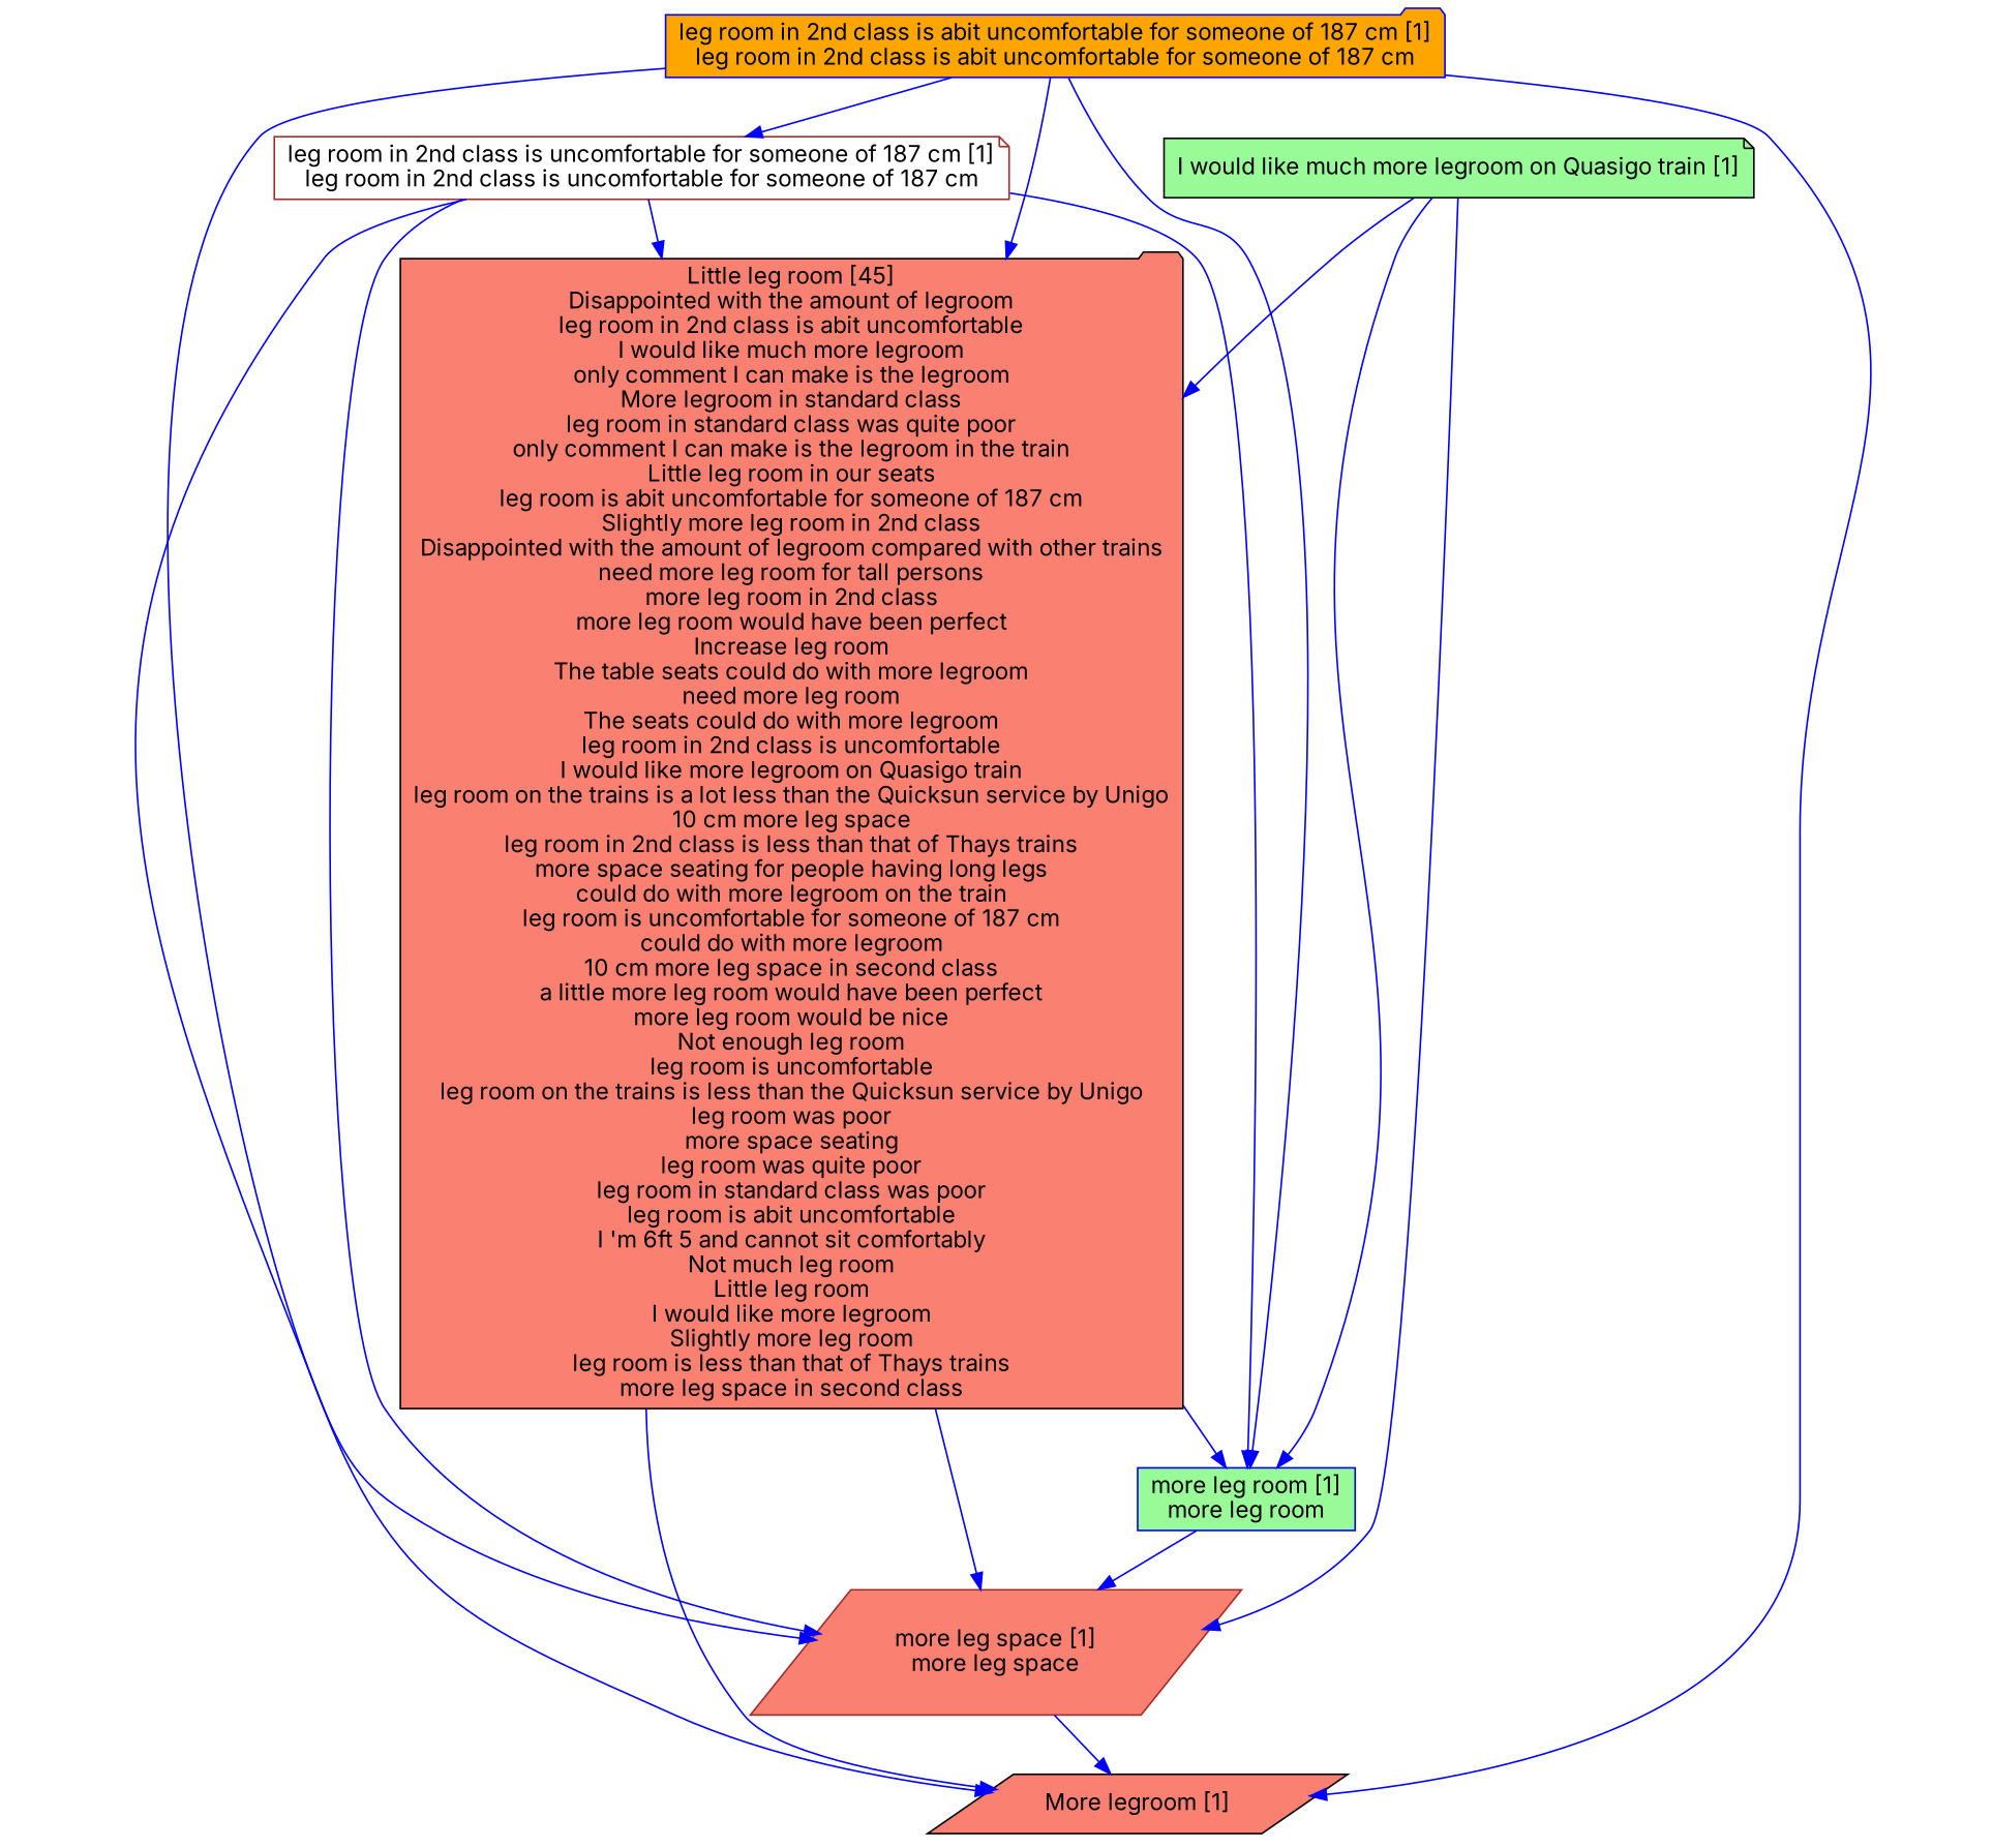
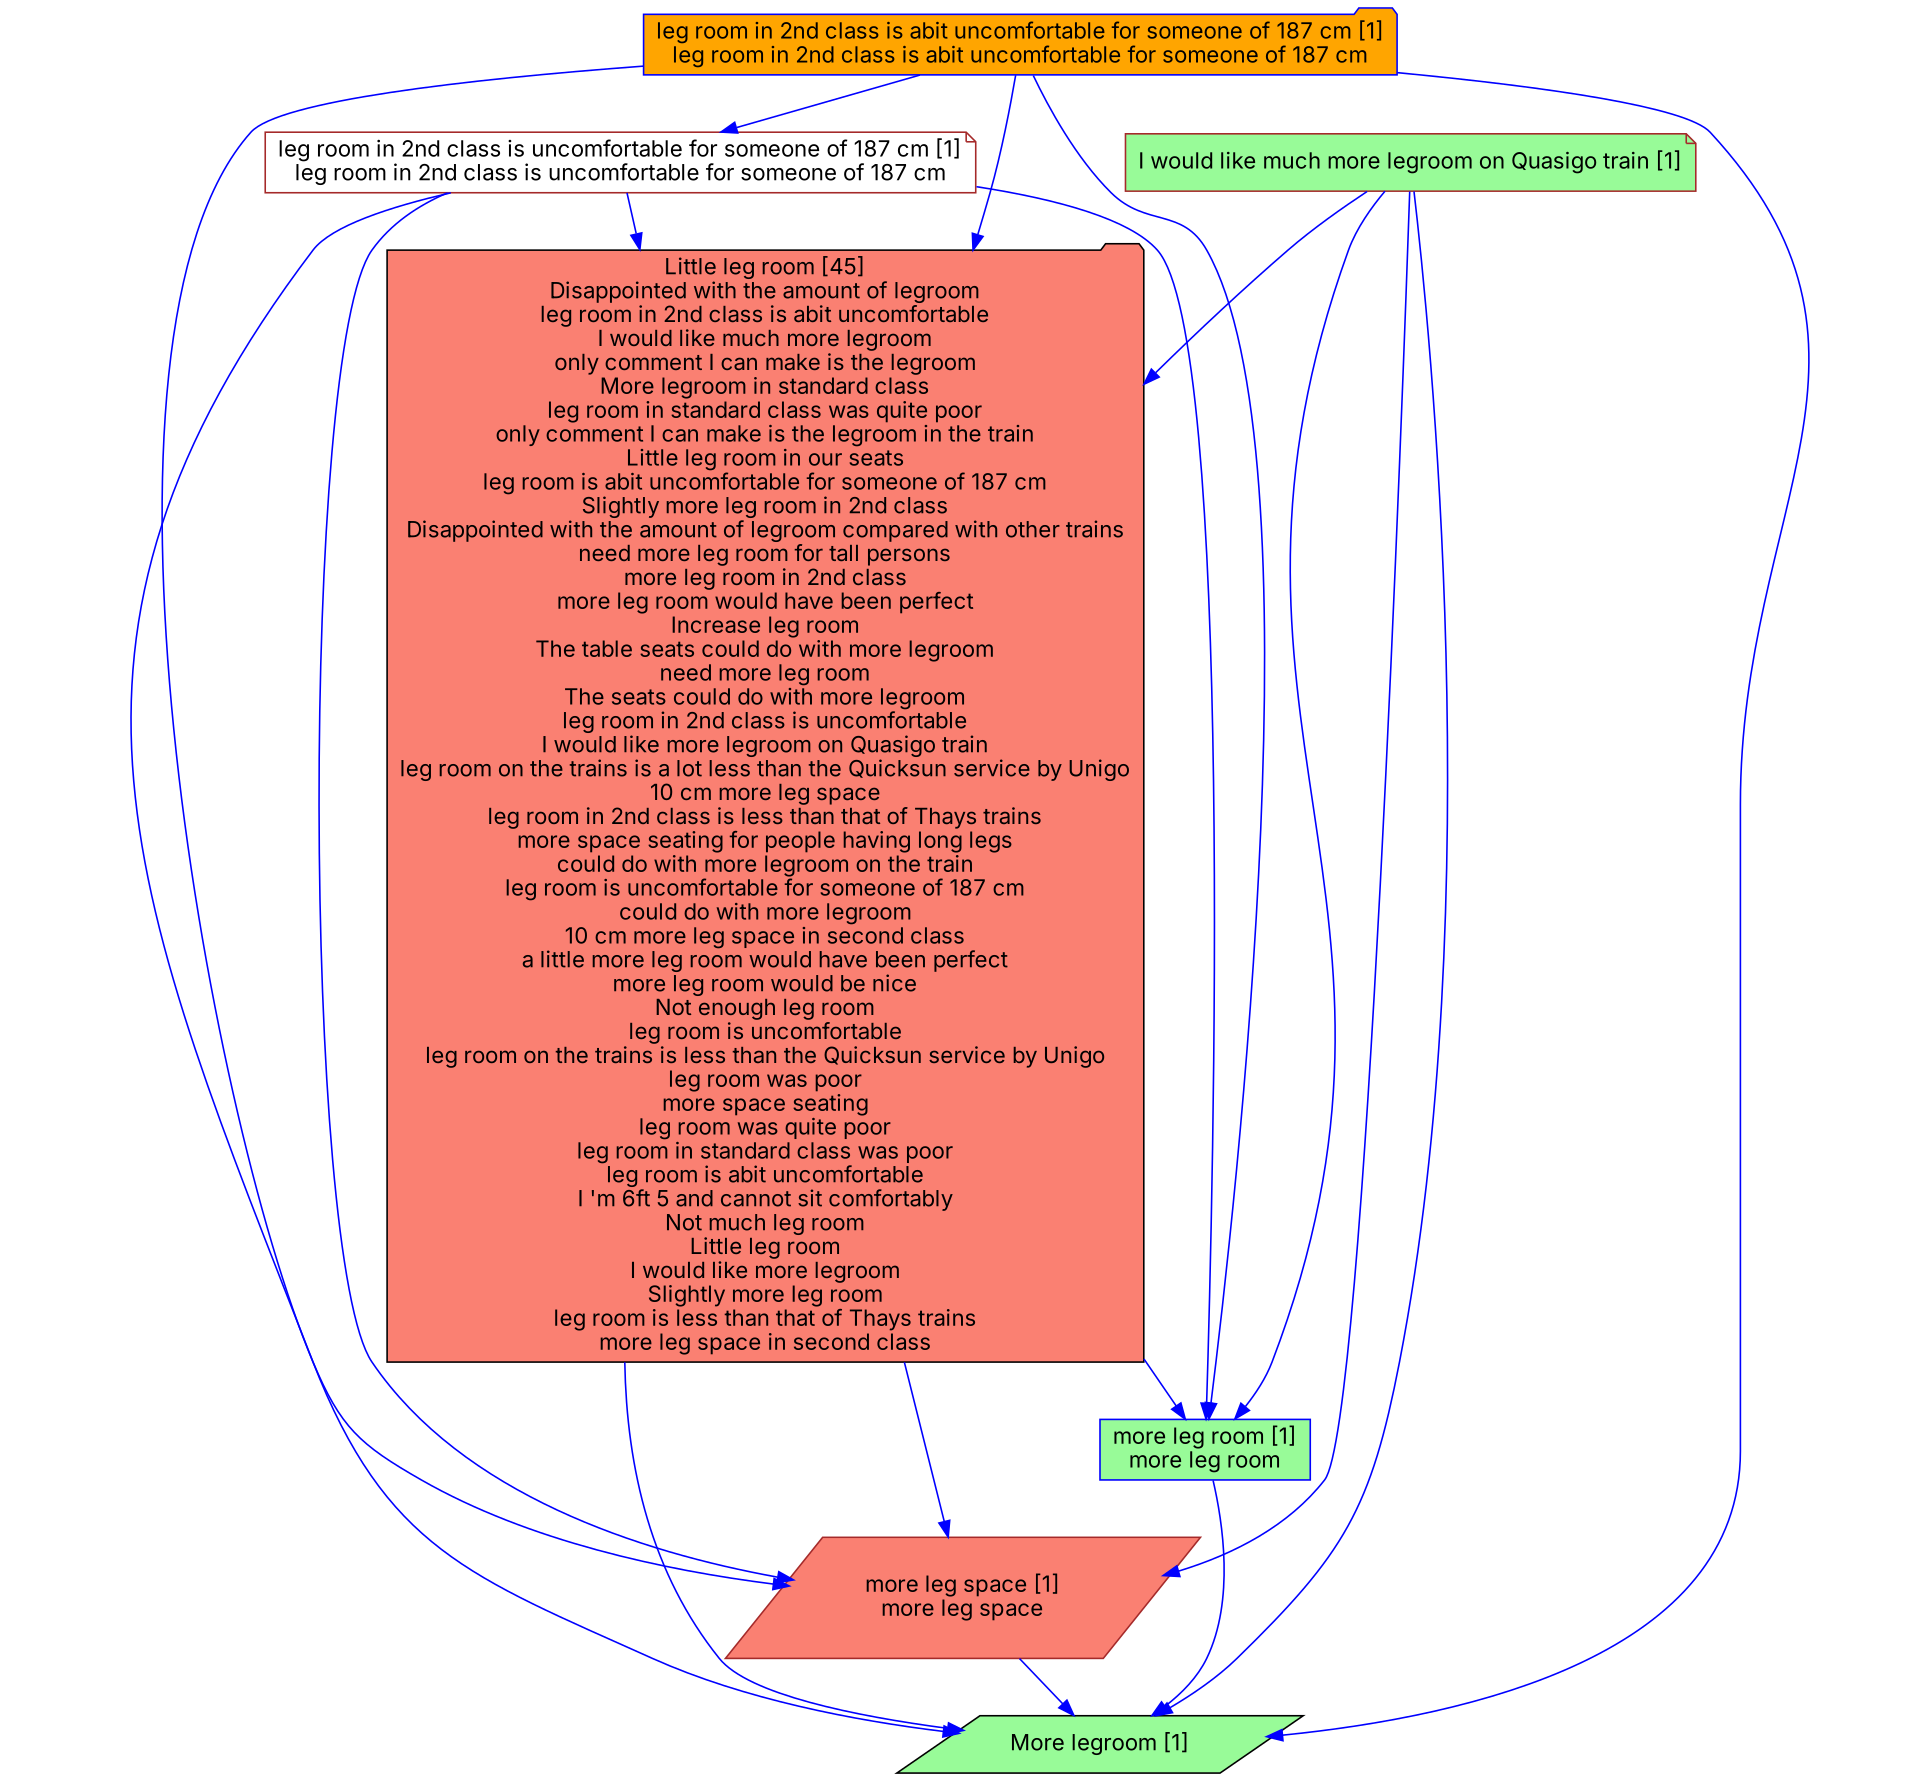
  digraph {
    fontname=Inter
    node [color=black fillcolor=palegreen fontname=Inter shape=parallelogram style=filled]
    edge [color=blue fontname=Inter]
    "more leg space [1]\nmore leg space" [color=brown fillcolor=salmon]
    "Little leg room [45]\nDisappointed with the amount of legroom\nleg room in 2nd class is abit uncomfortable\nI would like much more legroom\nonly comment I can make is the legroom\nMore legroom in standard class\nleg room in standard class was quite poor\nonly comment I can make is the legroom in the train\nLittle leg room in our seats\nleg room is abit uncomfortable for someone of 187 cm\nSlightly more leg room in 2nd class\nDisappointed with the amount of legroom compared with other trains\nneed more leg room for tall persons\nmore leg room in 2nd class\nmore leg room would have been perfect\nIncrease leg room\nThe table seats could do with more legroom\nneed more leg room\nThe seats could do with more legroom\nleg room in 2nd class is uncomfortable\nI would like more legroom on Quasigo train\nleg room on the trains is a lot less than the Quicksun service by Unigo\n10 cm more leg space\nleg room in 2nd class is less than that of Thays trains\nmore space seating for people having long legs\ncould do with more legroom on the train\nleg room is uncomfortable for someone of 187 cm\ncould do with more legroom\n10 cm more leg space in second class\na little more leg room would have been perfect\nmore leg room would be nice\nNot enough leg room\nleg room is uncomfortable\nleg room on the trains is less than the Quicksun service by Unigo\nleg room was poor\nmore space seating\nleg room was quite poor\nleg room in standard class was poor\nleg room is abit uncomfortable\nI 'm 6ft 5 and cannot sit comfortably\nNot much leg room\nLittle leg room\nI would like more legroom\nSlightly more leg room\nleg room is less than that of Thays trains\nmore leg space in second class" [fillcolor=salmon shape=folder]
-   "More legroom [1]" [fillcolor=salmon]
+   "More legroom [1]"
    "more leg room [1]\nmore leg room" [color=blue shape=box]
-   "I would like much more legroom on Quasigo train [1]" [shape=note]
+   "I would like much more legroom on Quasigo train [1]" [color=brown shape=note]
    "leg room in 2nd class is abit uncomfortable for someone of 187 cm [1]\nleg room in 2nd class is abit uncomfortable for someone of 187 cm" [color=blue fillcolor=orange shape=folder]
    "leg room in 2nd class is uncomfortable for someone of 187 cm [1]\nleg room in 2nd class is uncomfortable for someone of 187 cm" [color=brown fillcolor=white shape=note]
    "more leg space [1]\nmore leg space" -> "More legroom [1]"
    "Little leg room [45]\nDisappointed with the amount of legroom\nleg room in 2nd class is abit uncomfortable\nI would like much more legroom\nonly comment I can make is the legroom\nMore legroom in standard class\nleg room in standard class was quite poor\nonly comment I can make is the legroom in the train\nLittle leg room in our seats\nleg room is abit uncomfortable for someone of 187 cm\nSlightly more leg room in 2nd class\nDisappointed with the amount of legroom compared with other trains\nneed more leg room for tall persons\nmore leg room in 2nd class\nmore leg room would have been perfect\nIncrease leg room\nThe table seats could do with more legroom\nneed more leg room\nThe seats could do with more legroom\nleg room in 2nd class is uncomfortable\nI would like more legroom on Quasigo train\nleg room on the trains is a lot less than the Quicksun service by Unigo\n10 cm more leg space\nleg room in 2nd class is less than that of Thays trains\nmore space seating for people having long legs\ncould do with more legroom on the train\nleg room is uncomfortable for someone of 187 cm\ncould do with more legroom\n10 cm more leg space in second class\na little more leg room would have been perfect\nmore leg room would be nice\nNot enough leg room\nleg room is uncomfortable\nleg room on the trains is less than the Quicksun service by Unigo\nleg room was poor\nmore space seating\nleg room was quite poor\nleg room in standard class was poor\nleg room is abit uncomfortable\nI 'm 6ft 5 and cannot sit comfortably\nNot much leg room\nLittle leg room\nI would like more legroom\nSlightly more leg room\nleg room is less than that of Thays trains\nmore leg space in second class" -> "more leg space [1]\nmore leg space"
    "Little leg room [45]\nDisappointed with the amount of legroom\nleg room in 2nd class is abit uncomfortable\nI would like much more legroom\nonly comment I can make is the legroom\nMore legroom in standard class\nleg room in standard class was quite poor\nonly comment I can make is the legroom in the train\nLittle leg room in our seats\nleg room is abit uncomfortable for someone of 187 cm\nSlightly more leg room in 2nd class\nDisappointed with the amount of legroom compared with other trains\nneed more leg room for tall persons\nmore leg room in 2nd class\nmore leg room would have been perfect\nIncrease leg room\nThe table seats could do with more legroom\nneed more leg room\nThe seats could do with more legroom\nleg room in 2nd class is uncomfortable\nI would like more legroom on Quasigo train\nleg room on the trains is a lot less than the Quicksun service by Unigo\n10 cm more leg space\nleg room in 2nd class is less than that of Thays trains\nmore space seating for people having long legs\ncould do with more legroom on the train\nleg room is uncomfortable for someone of 187 cm\ncould do with more legroom\n10 cm more leg space in second class\na little more leg room would have been perfect\nmore leg room would be nice\nNot enough leg room\nleg room is uncomfortable\nleg room on the trains is less than the Quicksun service by Unigo\nleg room was poor\nmore space seating\nleg room was quite poor\nleg room in standard class was poor\nleg room is abit uncomfortable\nI 'm 6ft 5 and cannot sit comfortably\nNot much leg room\nLittle leg room\nI would like more legroom\nSlightly more leg room\nleg room is less than that of Thays trains\nmore leg space in second class" -> "More legroom [1]"
    "Little leg room [45]\nDisappointed with the amount of legroom\nleg room in 2nd class is abit uncomfortable\nI would like much more legroom\nonly comment I can make is the legroom\nMore legroom in standard class\nleg room in standard class was quite poor\nonly comment I can make is the legroom in the train\nLittle leg room in our seats\nleg room is abit uncomfortable for someone of 187 cm\nSlightly more leg room in 2nd class\nDisappointed with the amount of legroom compared with other trains\nneed more leg room for tall persons\nmore leg room in 2nd class\nmore leg room would have been perfect\nIncrease leg room\nThe table seats could do with more legroom\nneed more leg room\nThe seats could do with more legroom\nleg room in 2nd class is uncomfortable\nI would like more legroom on Quasigo train\nleg room on the trains is a lot less than the Quicksun service by Unigo\n10 cm more leg space\nleg room in 2nd class is less than that of Thays trains\nmore space seating for people having long legs\ncould do with more legroom on the train\nleg room is uncomfortable for someone of 187 cm\ncould do with more legroom\n10 cm more leg space in second class\na little more leg room would have been perfect\nmore leg room would be nice\nNot enough leg room\nleg room is uncomfortable\nleg room on the trains is less than the Quicksun service by Unigo\nleg room was poor\nmore space seating\nleg room was quite poor\nleg room in standard class was poor\nleg room is abit uncomfortable\nI 'm 6ft 5 and cannot sit comfortably\nNot much leg room\nLittle leg room\nI would like more legroom\nSlightly more leg room\nleg room is less than that of Thays trains\nmore leg space in second class" -> "more leg room [1]\nmore leg room"
-   "more leg room [1]\nmore leg room" -> "more leg space [1]\nmore leg space"
+   "more leg room [1]\nmore leg room" -> "More legroom [1]"
    "I would like much more legroom on Quasigo train [1]" -> "more leg space [1]\nmore leg space"
    "I would like much more legroom on Quasigo train [1]" -> "Little leg room [45]\nDisappointed with the amount of legroom\nleg room in 2nd class is abit uncomfortable\nI would like much more legroom\nonly comment I can make is the legroom\nMore legroom in standard class\nleg room in standard class was quite poor\nonly comment I can make is the legroom in the train\nLittle leg room in our seats\nleg room is abit uncomfortable for someone of 187 cm\nSlightly more leg room in 2nd class\nDisappointed with the amount of legroom compared with other trains\nneed more leg room for tall persons\nmore leg room in 2nd class\nmore leg room would have been perfect\nIncrease leg room\nThe table seats could do with more legroom\nneed more leg room\nThe seats could do with more legroom\nleg room in 2nd class is uncomfortable\nI would like more legroom on Quasigo train\nleg room on the trains is a lot less than the Quicksun service by Unigo\n10 cm more leg space\nleg room in 2nd class is less than that of Thays trains\nmore space seating for people having long legs\ncould do with more legroom on the train\nleg room is uncomfortable for someone of 187 cm\ncould do with more legroom\n10 cm more leg space in second class\na little more leg room would have been perfect\nmore leg room would be nice\nNot enough leg room\nleg room is uncomfortable\nleg room on the trains is less than the Quicksun service by Unigo\nleg room was poor\nmore space seating\nleg room was quite poor\nleg room in standard class was poor\nleg room is abit uncomfortable\nI 'm 6ft 5 and cannot sit comfortably\nNot much leg room\nLittle leg room\nI would like more legroom\nSlightly more leg room\nleg room is less than that of Thays trains\nmore leg space in second class"
+   "I would like much more legroom on Quasigo train [1]" -> "More legroom [1]"
    "I would like much more legroom on Quasigo train [1]" -> "more leg room [1]\nmore leg room"
    "leg room in 2nd class is abit uncomfortable for someone of 187 cm [1]\nleg room in 2nd class is abit uncomfortable for someone of 187 cm" -> "more leg space [1]\nmore leg space"
    "leg room in 2nd class is abit uncomfortable for someone of 187 cm [1]\nleg room in 2nd class is abit uncomfortable for someone of 187 cm" -> "Little leg room [45]\nDisappointed with the amount of legroom\nleg room in 2nd class is abit uncomfortable\nI would like much more legroom\nonly comment I can make is the legroom\nMore legroom in standard class\nleg room in standard class was quite poor\nonly comment I can make is the legroom in the train\nLittle leg room in our seats\nleg room is abit uncomfortable for someone of 187 cm\nSlightly more leg room in 2nd class\nDisappointed with the amount of legroom compared with other trains\nneed more leg room for tall persons\nmore leg room in 2nd class\nmore leg room would have been perfect\nIncrease leg room\nThe table seats could do with more legroom\nneed more leg room\nThe seats could do with more legroom\nleg room in 2nd class is uncomfortable\nI would like more legroom on Quasigo train\nleg room on the trains is a lot less than the Quicksun service by Unigo\n10 cm more leg space\nleg room in 2nd class is less than that of Thays trains\nmore space seating for people having long legs\ncould do with more legroom on the train\nleg room is uncomfortable for someone of 187 cm\ncould do with more legroom\n10 cm more leg space in second class\na little more leg room would have been perfect\nmore leg room would be nice\nNot enough leg room\nleg room is uncomfortable\nleg room on the trains is less than the Quicksun service by Unigo\nleg room was poor\nmore space seating\nleg room was quite poor\nleg room in standard class was poor\nleg room is abit uncomfortable\nI 'm 6ft 5 and cannot sit comfortably\nNot much leg room\nLittle leg room\nI would like more legroom\nSlightly more leg room\nleg room is less than that of Thays trains\nmore leg space in second class"
    "leg room in 2nd class is abit uncomfortable for someone of 187 cm [1]\nleg room in 2nd class is abit uncomfortable for someone of 187 cm" -> "More legroom [1]"
    "leg room in 2nd class is abit uncomfortable for someone of 187 cm [1]\nleg room in 2nd class is abit uncomfortable for someone of 187 cm" -> "more leg room [1]\nmore leg room"
    "leg room in 2nd class is abit uncomfortable for someone of 187 cm [1]\nleg room in 2nd class is abit uncomfortable for someone of 187 cm" -> "leg room in 2nd class is uncomfortable for someone of 187 cm [1]\nleg room in 2nd class is uncomfortable for someone of 187 cm"
    "leg room in 2nd class is uncomfortable for someone of 187 cm [1]\nleg room in 2nd class is uncomfortable for someone of 187 cm" -> "more leg space [1]\nmore leg space"
    "leg room in 2nd class is uncomfortable for someone of 187 cm [1]\nleg room in 2nd class is uncomfortable for someone of 187 cm" -> "Little leg room [45]\nDisappointed with the amount of legroom\nleg room in 2nd class is abit uncomfortable\nI would like much more legroom\nonly comment I can make is the legroom\nMore legroom in standard class\nleg room in standard class was quite poor\nonly comment I can make is the legroom in the train\nLittle leg room in our seats\nleg room is abit uncomfortable for someone of 187 cm\nSlightly more leg room in 2nd class\nDisappointed with the amount of legroom compared with other trains\nneed more leg room for tall persons\nmore leg room in 2nd class\nmore leg room would have been perfect\nIncrease leg room\nThe table seats could do with more legroom\nneed more leg room\nThe seats could do with more legroom\nleg room in 2nd class is uncomfortable\nI would like more legroom on Quasigo train\nleg room on the trains is a lot less than the Quicksun service by Unigo\n10 cm more leg space\nleg room in 2nd class is less than that of Thays trains\nmore space seating for people having long legs\ncould do with more legroom on the train\nleg room is uncomfortable for someone of 187 cm\ncould do with more legroom\n10 cm more leg space in second class\na little more leg room would have been perfect\nmore leg room would be nice\nNot enough leg room\nleg room is uncomfortable\nleg room on the trains is less than the Quicksun service by Unigo\nleg room was poor\nmore space seating\nleg room was quite poor\nleg room in standard class was poor\nleg room is abit uncomfortable\nI 'm 6ft 5 and cannot sit comfortably\nNot much leg room\nLittle leg room\nI would like more legroom\nSlightly more leg room\nleg room is less than that of Thays trains\nmore leg space in second class"
    "leg room in 2nd class is uncomfortable for someone of 187 cm [1]\nleg room in 2nd class is uncomfortable for someone of 187 cm" -> "More legroom [1]"
    "leg room in 2nd class is uncomfortable for someone of 187 cm [1]\nleg room in 2nd class is uncomfortable for someone of 187 cm" -> "more leg room [1]\nmore leg room"
  }
